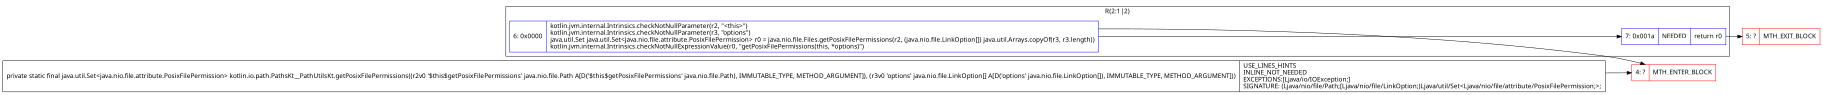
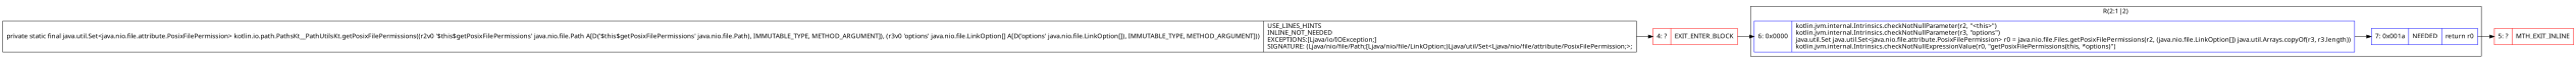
  digraph {
    fontname="Noto Sans"
    rankdir=LR
    node [color=blue fontname="Noto Sans" shape=record]
    edge [fontname="Noto Sans"]
    n1 [label="{6\:\ 0x0000|kotlin.jvm.internal.Intrinsics.checkNotNullParameter(r2, \"\<this\>\")\lkotlin.jvm.internal.Intrinsics.checkNotNullParameter(r3, \"options\")\ljava.util.Set java.util.Set\<java.nio.file.attribute.PosixFilePermission\> r0 = java.nio.file.Files.getPosixFilePermissions(r2, (java.nio.file.LinkOption[]) java.util.Arrays.copyOf(r3, r3.length))\lkotlin.jvm.internal.Intrinsics.checkNotNullExpressionValue(r0, \"getPosixFilePermissions(this, *options)\")\l}"]
    n2 [label="{7\:\ 0x001a|NEEDED\l|return r0\l}"]
-   n3 [color=red label="{5\:\ ?|MTH_EXIT_BLOCK\l}"]
-   n4 [color=red label="{4\:\ ?|MTH_ENTER_BLOCK\l}"]
+   n3 [color=red label="{5\:\ ?|MTH_EXIT_INLINE\l}"]
+   n4 [color=red label="{4\:\ ?|EXIT_ENTER_BLOCK\l}"]
    n5 [label="{private static final java.util.Set\<java.nio.file.attribute.PosixFilePermission\> kotlin.io.path.PathsKt__PathUtilsKt.getPosixFilePermissions((r2v0 '$this$getPosixFilePermissions' java.nio.file.Path A[D('$this$getPosixFilePermissions' java.nio.file.Path), IMMUTABLE_TYPE, METHOD_ARGUMENT]), (r3v0 'options' java.nio.file.LinkOption[] A[D('options' java.nio.file.LinkOption[]), IMMUTABLE_TYPE, METHOD_ARGUMENT]))  | USE_LINES_HINTS\lINLINE_NOT_NEEDED\lEXCEPTIONS:[Ljava\/io\/IOException;]\lSIGNATURE: (Ljava\/nio\/file\/Path;[Ljava\/nio\/file\/LinkOption;)Ljava\/util\/Set\<Ljava\/nio\/file\/attribute\/PosixFilePermission;\>;\l}" color=""]
    subgraph cluster_1 {
      label="R(2:1|2)"
      n1
      n2
    }
    n1 -> n2
    n2 -> n3
-   n1 -> n4
+   n4 -> n1
    n5 -> n4
  }
